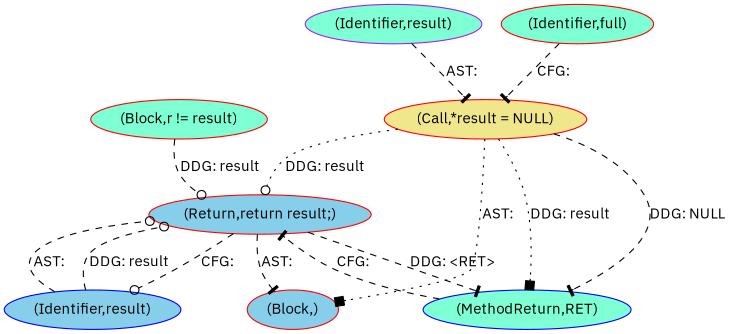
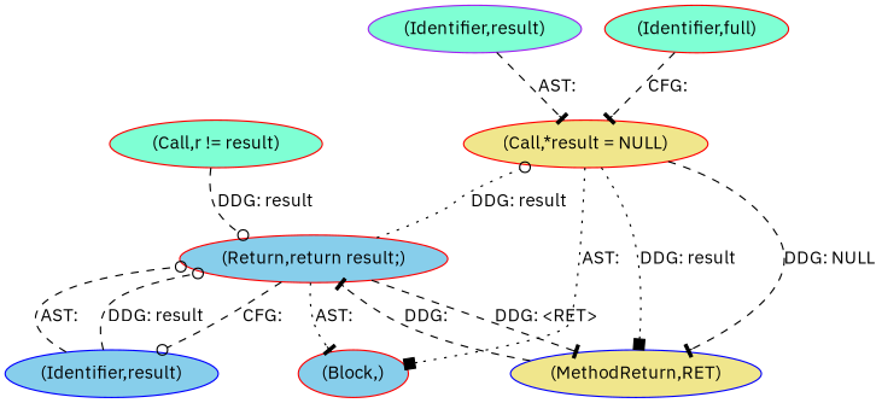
  digraph {
    fontname="IBM Plex Sans"
    node [color=red fillcolor=skyblue fontname="IBM Plex Sans" style=filled]
    edge [arrowhead=tee fontname="IBM Plex Sans" style=dashed]
    n1 [fillcolor=khaki label="(Call,*result = NULL)"]
    n2 [label="(Return,return result;)"]
-   n3 [color=blue fillcolor=aquamarine label="(MethodReturn,RET)"]
+   n3 [color=blue fillcolor=khaki label="(MethodReturn,RET)"]
    n4 [label="(Block,)"]
    n5 [color=blue label="(Identifier,result)"]
    n6 [color=purple fillcolor=aquamarine label="(Identifier,result)"]
-   n7 [fillcolor=aquamarine label="(Block,r != result)"]
+   n7 [fillcolor=aquamarine label="(Call,r != result)"]
    n8 [fillcolor=aquamarine label="(Identifier,full)"]
-   n1 -> n2 [arrowhead=odot label="DDG: result" style=dotted]
+   n2 -> n1 [arrowhead=odot label="DDG: result" style=dotted]
    n1 -> n3 [label="DDG: NULL"]
    n1 -> n3 [arrowhead=box label="DDG: result" style=dotted]
    n1 -> n4 [arrowhead=box label="AST: " style=dotted]
    n2 -> n3 [label="DDG: <RET>"]
-   n2 -> n4 [label="AST: "]
+   n2 -> n4 [label="AST: " style=dotted]
    n2 -> n5 [arrowhead=odot label="CFG: "]
-   n3 -> n2 [label="CFG: "]
+   n3 -> n2 [label="DDG: "]
    n5 -> n2 [arrowhead=odot label="AST: "]
    n5 -> n2 [arrowhead=odot label="DDG: result"]
    n6 -> n1 [label="AST: "]
    n7 -> n2 [arrowhead=odot label="DDG: result"]
    n8 -> n1 [label="CFG: "]
  }
